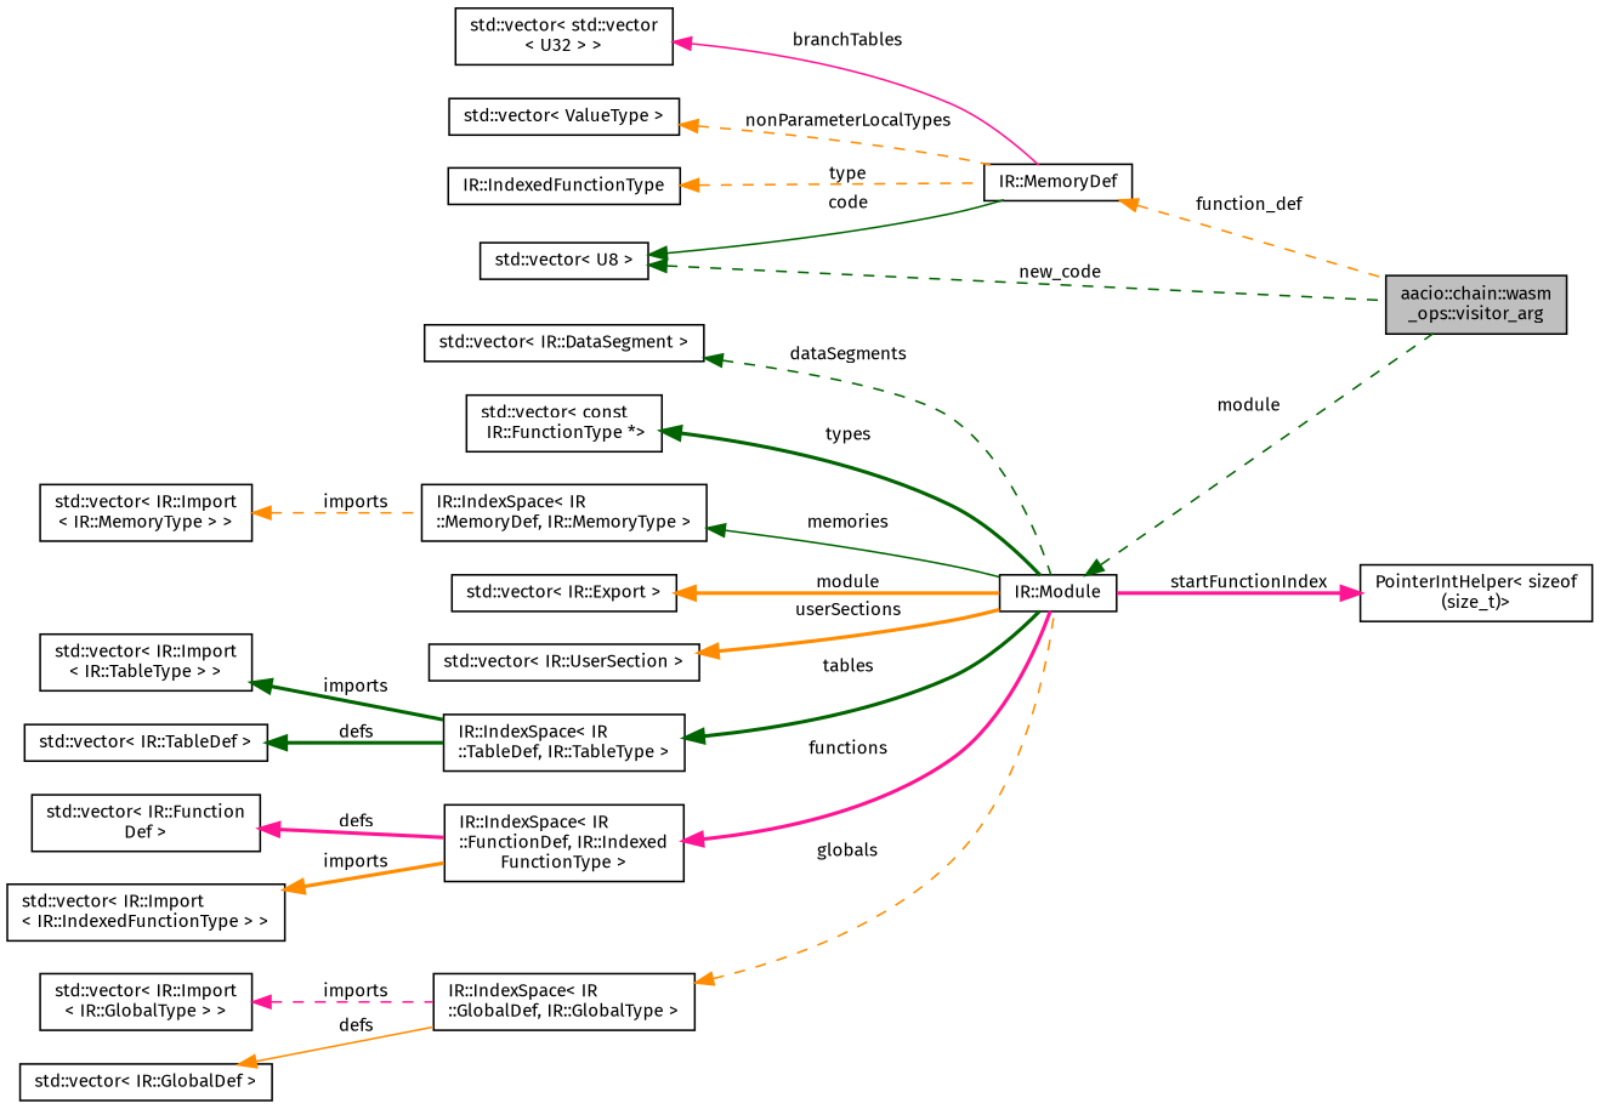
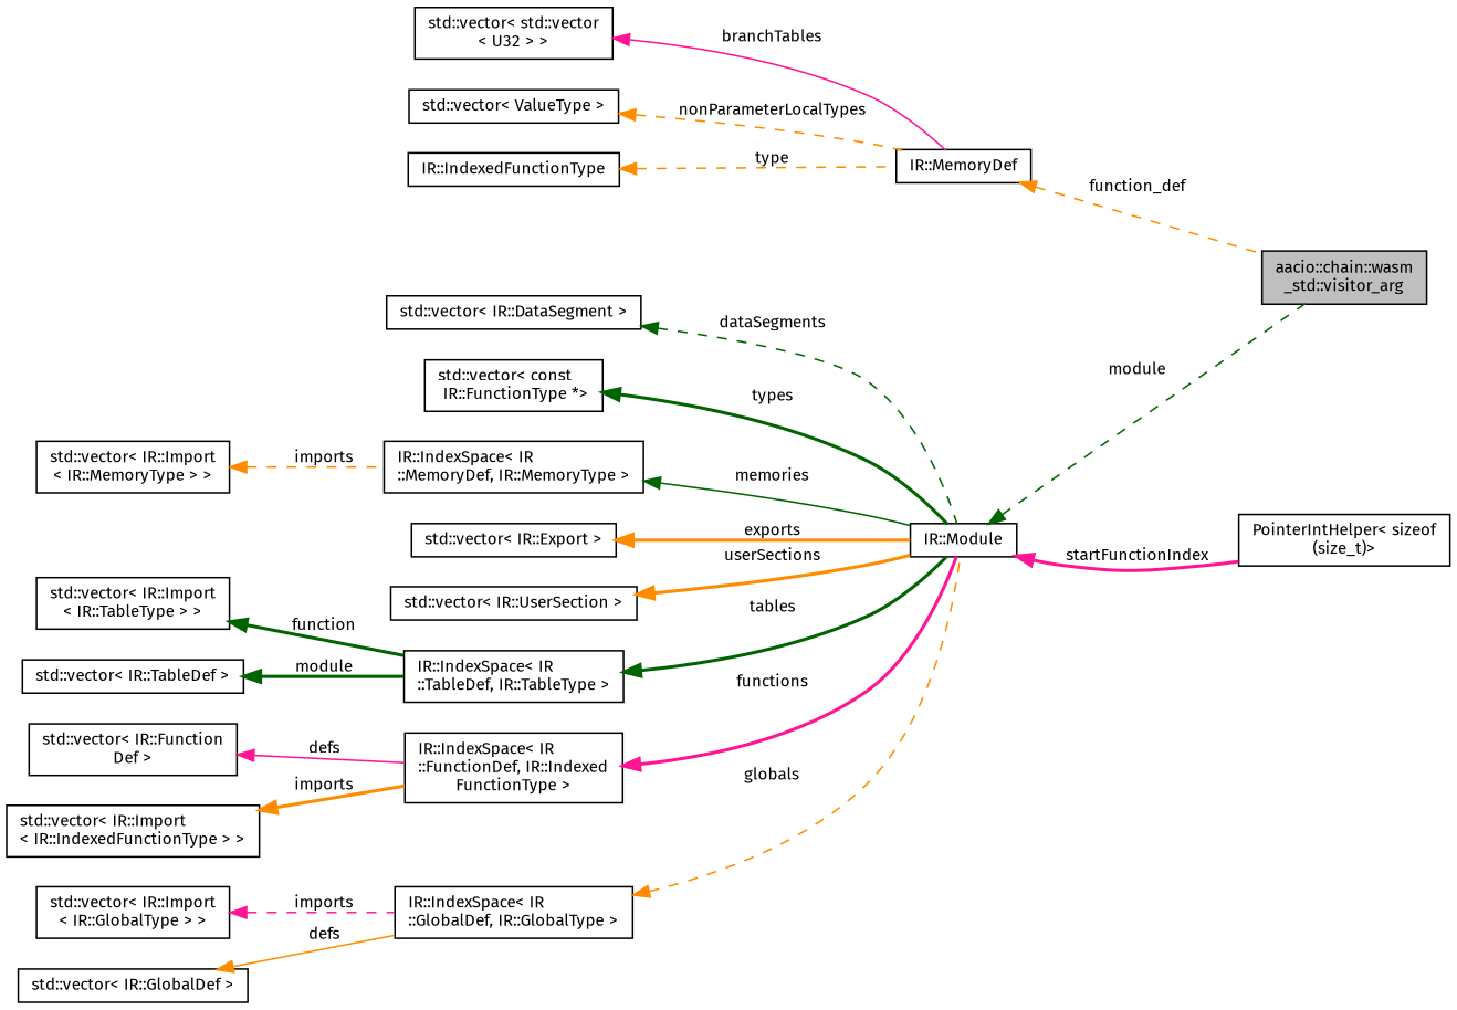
  digraph {
    fontname="Fira Sans"
    rankdir=LR
    node [color=black fillcolor=white fontname="Fira Sans" fontsize=10 shape=record style=filled]
    edge [color=darkorange dir=back fontname="Fira Sans" fontsize=10 labelfontname=Helvetica labelfontsize=10 style=bold]
-   n1 [fillcolor=grey75 fontcolor=black height=0.2 label="aacio::chain::wasm\l_ops::visitor_arg" width=0.4]
+   n1 [fillcolor=grey75 fontcolor=black height=0.2 label="aacio::chain::wasm\l_std::visitor_arg" width=0.4]
    n2 [height=0.2 label="IR::MemoryDef" width=0.4]
    n3 [height=0.2 label="std::vector\< ValueType \>" width=0.4]
-   n4 [height=0.2 label="std::vector\< U8 \>" width=0.4]
    n5 [height=0.2 label="IR::IndexedFunctionType" width=0.4]
    n6 [height=0.2 label="std::vector\< std::vector\l\< U32 \> \>" width=0.4]
    n7 [height=0.2 label="IR::Module" width=0.4]
    n8 [height=0.2 label="IR::IndexSpace\< IR\l::TableDef, IR::TableType \>" width=0.4]
    n9 [height=0.2 label="std::vector\< IR::Import\l\< IR::TableType \> \>" width=0.4]
    n10 [height=0.2 label="std::vector\< IR::TableDef \>" width=0.4]
    n11 [height=0.2 label="IR::IndexSpace\< IR\l::FunctionDef, IR::Indexed\lFunctionType \>" width=0.4]
    n12 [height=0.2 label="std::vector\< IR::Function\lDef \>" width=0.4]
    n13 [height=0.2 label="std::vector\< IR::Import\l\< IR::IndexedFunctionType \> \>" width=0.4]
    n14 [height=0.2 label="IR::IndexSpace\< IR\l::GlobalDef, IR::GlobalType \>" width=0.4]
    n15 [height=0.2 label="std::vector\< IR::Import\l\< IR::GlobalType \> \>" width=0.4]
    n16 [height=0.2 label="std::vector\< IR::GlobalDef \>" width=0.4]
    n17 [height=0.2 label="std::vector\< IR::DataSegment \>" width=0.4]
    n18 [height=0.2 label="std::vector\< const\l IR::FunctionType *\>" width=0.4]
    n19 [height=0.2 label="PointerIntHelper\< sizeof\l(size_t)\>" width=0.4]
    n20 [height=0.2 label="IR::IndexSpace\< IR\l::MemoryDef, IR::MemoryType \>" width=0.4]
    n21 [height=0.2 label="std::vector\< IR::Import\l\< IR::MemoryType \> \>" width=0.4]
    n22 [height=0.2 label="std::vector\< IR::Export \>" width=0.4]
    n23 [height=0.2 label="std::vector\< IR::UserSection \>" width=0.4]
    n2 -> n1 [label=" function_def" style=dashed]
    n3 -> n2 [label=" nonParameterLocalTypes" style=dashed]
-   n4 -> n1 [color=darkgreen label=" new_code" style=dashed]
-   n4 -> n2 [color=darkgreen label=" code" style=solid]
    n5 -> n2 [label=" type" style=dashed]
    n6 -> n2 [color=deeppink label=" branchTables" style=solid]
    n7 -> n1 [color=darkgreen label=" module" style=dashed]
    n8 -> n7 [color=darkgreen label=" tables"]
-   n9 -> n8 [color=darkgreen label=" imports"]
-   n10 -> n8 [color=darkgreen label=" defs"]
+   n9 -> n8 [color=darkgreen label=" function"]
+   n10 -> n8 [color=darkgreen label=" module"]
    n11 -> n7 [color=deeppink label=" functions"]
-   n12 -> n11 [color=deeppink label=" defs"]
+   n12 -> n11 [color=deeppink label=" defs" style=solid]
    n13 -> n11 [label=" imports"]
    n14 -> n7 [label=" globals" style=dashed]
    n15 -> n14 [color=deeppink label=" imports" style=dashed]
    n16 -> n14 [label=" defs" style=solid]
    n17 -> n7 [color=darkgreen label=" dataSegments" style=dashed]
    n18 -> n7 [color=darkgreen label=" types"]
-   n19 -> n7 [color=deeppink label=" startFunctionIndex"]
+   n7 -> n19 [color=deeppink label=" startFunctionIndex"]
    n20 -> n7 [color=darkgreen label=" memories" style=solid]
    n21 -> n20 [label=" imports" style=dashed]
-   n22 -> n7 [label=" module"]
+   n22 -> n7 [label=" exports"]
    n23 -> n7 [label=" userSections"]
  }
